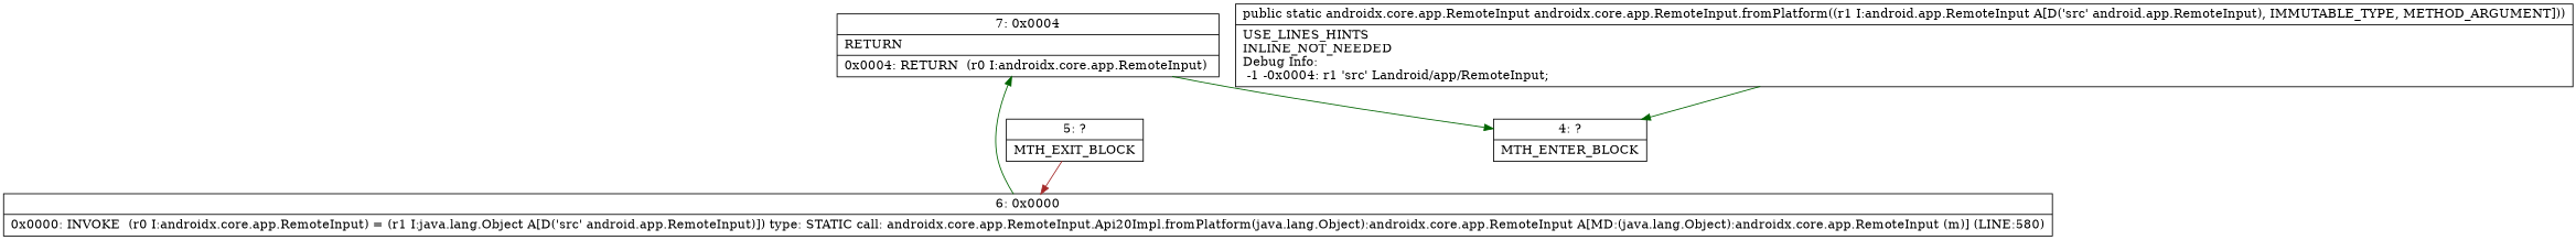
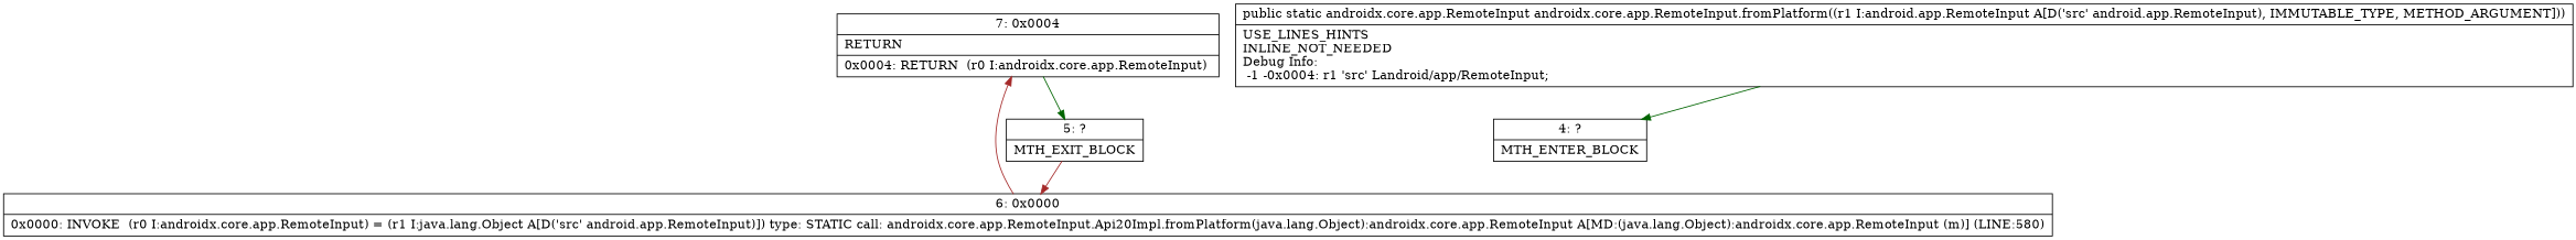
  digraph {
    node [shape=record]
    edge [color=brown]
    n1 [label="{4\:\ ?|MTH_ENTER_BLOCK\l}"]
    n2 [label="{6\:\ 0x0000|0x0000: INVOKE  (r0 I:androidx.core.app.RemoteInput) = (r1 I:java.lang.Object A[D('src' android.app.RemoteInput)]) type: STATIC call: androidx.core.app.RemoteInput.Api20Impl.fromPlatform(java.lang.Object):androidx.core.app.RemoteInput A[MD:(java.lang.Object):androidx.core.app.RemoteInput (m)] (LINE:580)\l}"]
    n3 [label="{7\:\ 0x0004|RETURN\l|0x0004: RETURN  (r0 I:androidx.core.app.RemoteInput) \l}"]
    n4 [label="{5\:\ ?|MTH_EXIT_BLOCK\l}"]
    n5 [label="{public static androidx.core.app.RemoteInput androidx.core.app.RemoteInput.fromPlatform((r1 I:android.app.RemoteInput A[D('src' android.app.RemoteInput), IMMUTABLE_TYPE, METHOD_ARGUMENT]))  | USE_LINES_HINTS\lINLINE_NOT_NEEDED\lDebug Info:\l  \-1 \-0x0004: r1 'src' Landroid\/app\/RemoteInput;\l}"]
-   n2 -> n3 [color=darkgreen]
-   n3 -> n1 [color=darkgreen]
+   n2 -> n3
+   n3 -> n4 [color=darkgreen]
    n4 -> n2
    n5 -> n1 [color=darkgreen]
  }
